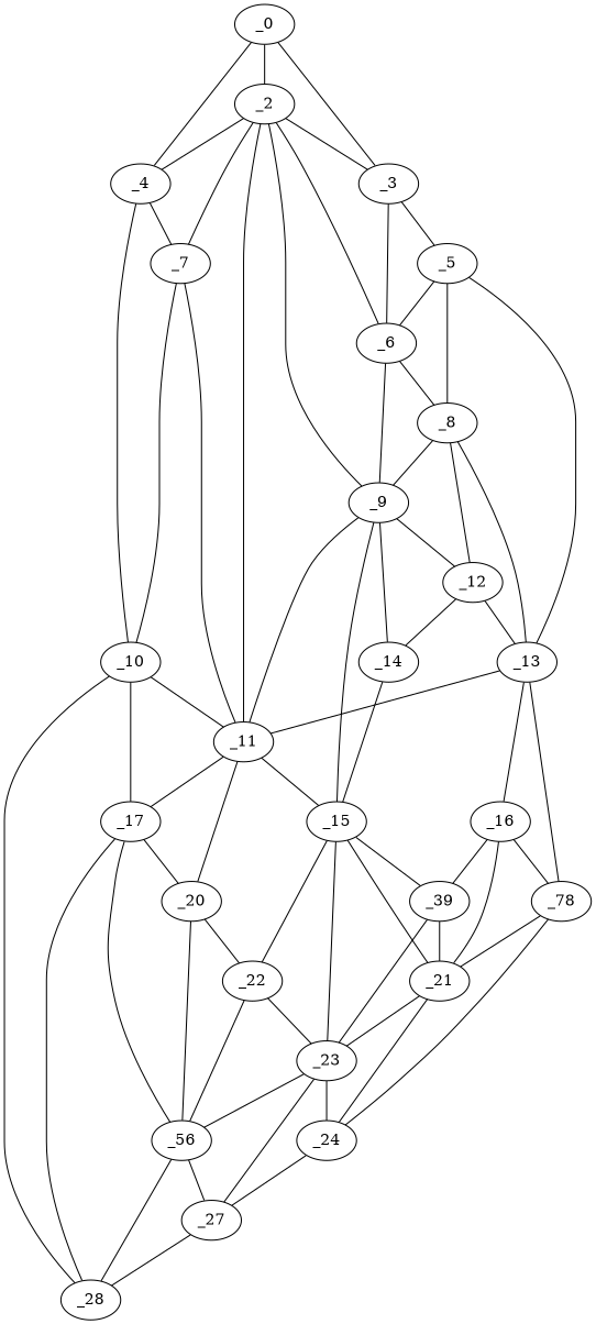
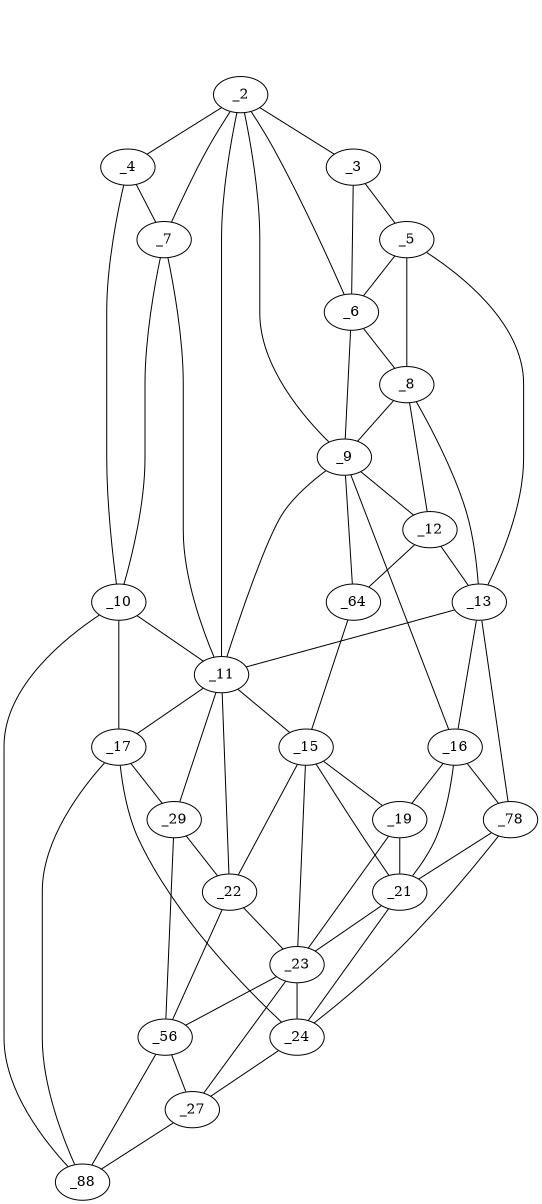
  graph {
    node [x=63 y=20]
    edge [valence=2]
-   _0 [x=5 y=62]
    _2 [x=19 y=64]
    _3 [x=21 y=23]
    _4 [x=26 y=94]
    _6 [x=38 y=27]
    _7 [x=43 y=92]
    _9 [x=47 y=30]
    _11 [x=55 y=91]
    _5 [x=27 y=18]
    _10 [x=51 y=102]
    _8 [x=46]
    _12 [x=59]
-   _14 [y=25]
+   _14 [y=25 label=_64]
    _15 [x=82 y=31]
    _17 [x=94 y=95]
-   _20 [x=101 y=78]
+   _20 [x=101 y=78 label=_29]
    _22 [x=102 y=60]
    _13 [y=9]
-   _28 [x=124 y=108]
-   _19 [x=101 y=37 label=_39]
+   _28 [x=124 y=108 label=_88]
+   _19 [x=101 y=37]
    _23 [x=103 y=47]
    _21 [x=102 y=27]
    n23 [label=_56 x=118 y=75]
    _16 [x=85 y=26]
    n25 [label=_78 x=97 y=16]
    _24 [x=104]
    _27 [x=123 y=77]
-   _0 -- _2
-   _0 -- _3 [valence=1]
-   _0 -- _4 [valence=1]
    _2 -- _3
    _2 -- _4 [valence=1]
    _2 -- _6
    _2 -- _7
    _2 -- _9 [valence=1]
    _2 -- _11
    _3 -- _6 [valence=1]
    _3 -- _5 [valence=1]
    _4 -- _7 [valence=1]
    _4 -- _10 [valence=1]
    _6 -- _9
    _6 -- _8
    _7 -- _11 [valence=1]
    _7 -- _10
    _9 -- _11
    _9 -- _12
    _9 -- _14 [valence=1]
-   _9 -- _15
+   _9 -- _16
    _11 -- _15
    _11 -- _17 [valence=1]
    _11 -- _20
+   _11 -- _22
    _5 -- _6
    _5 -- _8 [valence=1]
    _5 -- _13 [valence=1]
    _10 -- _11
    _10 -- _17
    _10 -- _28 [valence=1]
    _8 -- _9 [valence=1]
    _8 -- _12
    _8 -- _13 [valence=1]
    _12 -- _14
    _12 -- _13
    _14 -- _15
    _15 -- _22
    _15 -- _19
    _15 -- _23 [valence=1]
    _15 -- _21
    _17 -- _20
    _17 -- _28 [valence=1]
-   _17 -- n23 [valence=1]
+   _17 -- _24 [valence=1]
    _20 -- _22
    _20 -- n23 [valence=1]
    _22 -- _23
    _22 -- n23 [valence=1]
    _13 -- _11
    _13 -- _16
    _13 -- n25 [valence=1]
    _19 -- _23
    _19 -- _21
    _23 -- n23
    _23 -- _24 [valence=1]
    _23 -- _27 [valence=1]
    _21 -- _23
    _21 -- _24
    n23 -- _28
    n23 -- _27
    _16 -- _19
    _16 -- _21
    _16 -- n25
    n25 -- _21 [valence=1]
    n25 -- _24 [valence=1]
    _24 -- _27 [valence=1]
    _27 -- _28 [valence=1]
  }
